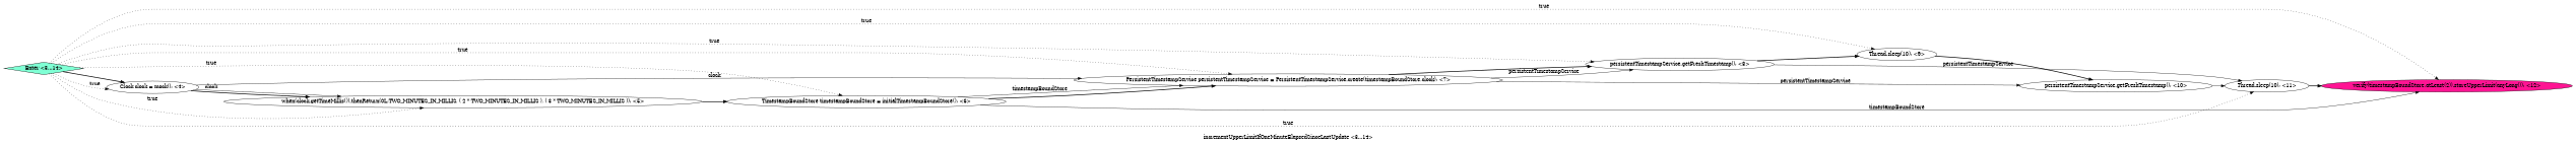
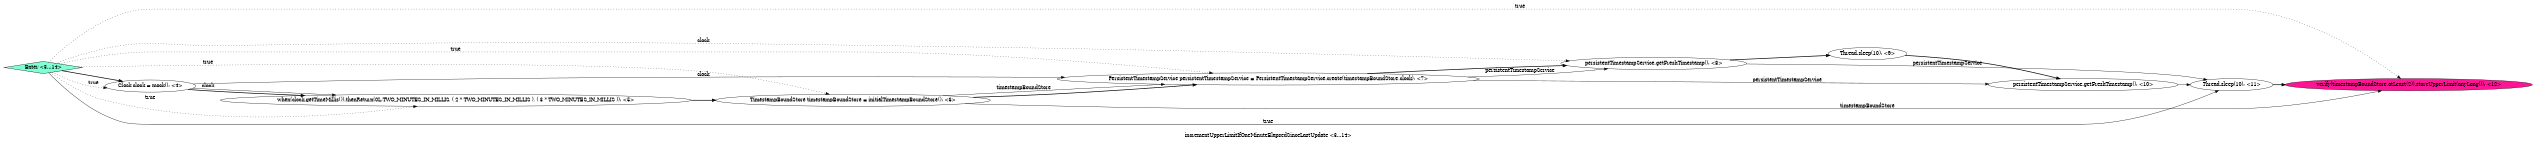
  digraph {
    label="incrementUpperLimitIfOneMinuteElapsedSinceLastUpdate <3...14>"
    rankdir=LR
    node [fillcolor=white shape=ellipse style=filled]
    edge [style=bold]
    n1 [label="persistentTimestampService.getFreshTimestamp(); <8>"]
    n2 [label="Thread.sleep(10); <9>"]
    n3 [label="Thread.sleep(10); <11>"]
    n4 [label="persistentTimestampService.getFreshTimestamp(); <10>"]
    n5 [label="PersistentTimestampService persistentTimestampService = PersistentTimestampService.create(timestampBoundStore,clock); <7>"]
    n6 [fillcolor=deeppink label="verify(timestampBoundStore,atLeast(2)).storeUpperLimit(anyLong()); <12>"]
    n7 [label="Clock clock = mock(); <4>"]
    n8 [label="when(clock.getTimeMillis()).thenReturn(0L,TWO_MINUTES_IN_MILLIS, ( 2 * TWO_MINUTES_IN_MILLIS ), ( 3 * TWO_MINUTES_IN_MILLIS )); <5>"]
    n9 [label="TimestampBoundStore timestampBoundStore = initialTimestampBoundStore(); <6>"]
    n10 [fillcolor=aquamarine label="Enter <3...14>" shape=diamond]
    n1 -> n2
    n1 -> n3 [label=persistentTimestampService style=solid]
    n2 -> n4
    n3 -> n6
    n4 -> n3 [style=solid]
    n5 -> n1 [label=persistentTimestampService style=solid]
    n5 -> n1
    n5 -> n4 [label=persistentTimestampService style=solid]
    n7 -> n5 [label=clock style=solid]
    n7 -> n8 [label=clock style=solid]
    n7 -> n8
    n8 -> n9
    n9 -> n5 [label=timestampBoundStore style=solid]
    n9 -> n5
    n9 -> n6 [label=timestampBoundStore style=solid]
-   n10 -> n1 [label=true style=dotted]
-   n10 -> n2 [label=true style=dotted]
-   n10 -> n3 [label=true style=dotted]
+   n10 -> n1 [label=clock style=dotted]
+   n10 -> n3 [label=true style=solid]
    n10 -> n5 [label=true style=dotted]
    n10 -> n6 [label=true style=dotted]
    n10 -> n7 [label=true style=dotted]
    n10 -> n7
    n10 -> n8 [label=true style=dotted]
    n10 -> n9 [label=true style=dotted]
  }
